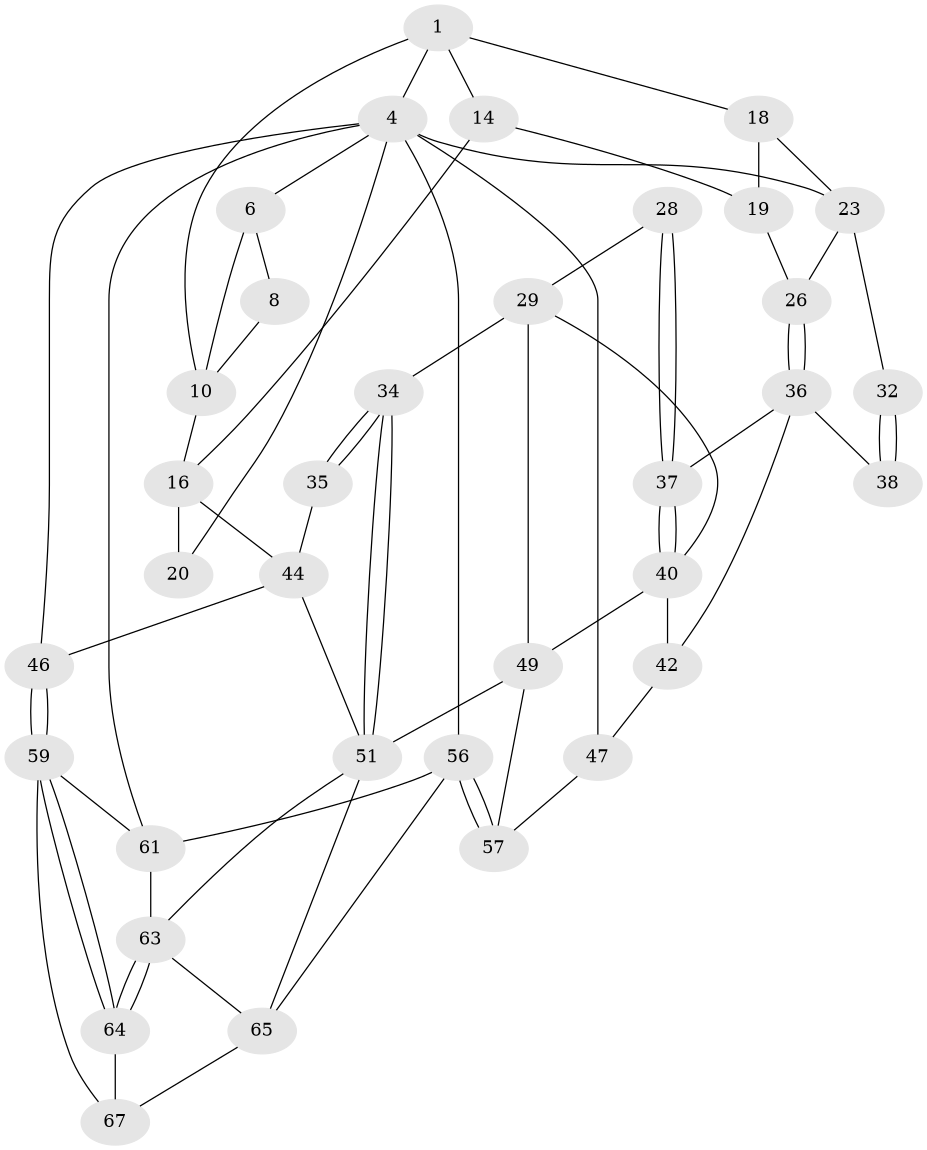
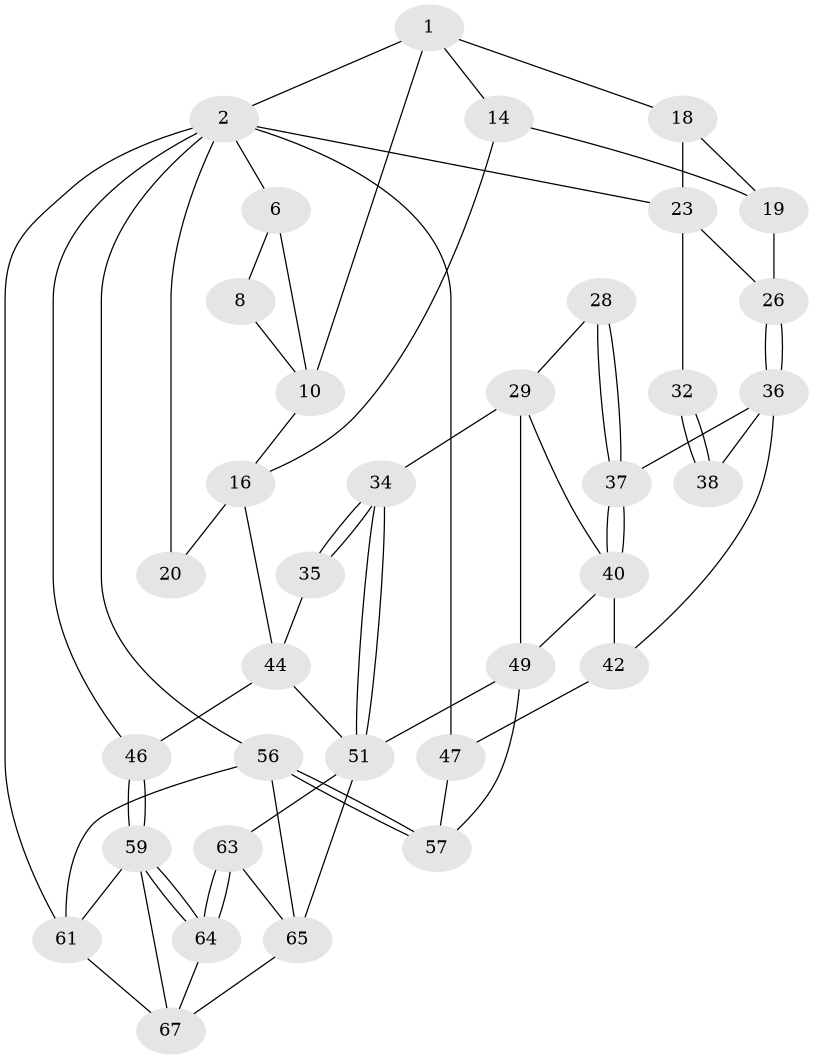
  graph {
    node [color=gray90 style=filled]
    1 [super="+2+9"]
-   4 [super="+55+5+22"]
+   4 [super="+55+5+22" label=2]
    10 [super="+11+12"]
    14 [super="+15"]
    18
    6 [super="+7"]
    20
    23 [super="+24"]
    46
    47 [super="+48"]
    56 [super="+69"]
    61 [super="+70"]
    16 [super="+30+17"]
    19
    8
    26 [super="+27"]
    32
    59 [super="+60"]
    57
    65 [super="+66"]
    67 [super="+68"]
    44 [super="+45"]
    29 [super="+33"]
    34
    40 [super="+43"]
    49 [super="+50+58"]
    35
    51 [super="+53"]
    36 [super="+39"]
    38
    28
    37
    42
    63
    64
    1 -- 4
    1 -- 10
    1 -- 14
    1 -- 18
    4 -- 6
    4 -- 20
    4 -- 23
    4 -- 46
    4 -- 47 [weight=2]
    4 -- 56
    4 -- 61 [weight=2]
    10 -- 16
    14 -- 16
    14 -- 19
    18 -- 23
    18 -- 19
    6 -- 10 [weight=2]
    6 -- 8
    23 -- 26
    23 -- 32 [weight=2]
    46 -- 59
    46 -- 59
    47 -- 57
    56 -- 61
    56 -- 57
    56 -- 57
    56 -- 65
-   61 -- 63
+   61 -- 67
    16 -- 20 [weight=2]
    16 -- 44
    19 -- 26
    8 -- 10
    26 -- 36
    26 -- 36
    32 -- 38
    32 -- 38
    59 -- 61
    59 -- 67
    59 -- 64
    59 -- 64
    65 -- 67
    44 -- 46
    44 -- 51
    29 -- 34
    29 -- 40
    29 -- 49
    34 -- 35
    34 -- 35
    34 -- 51
    34 -- 51
    40 -- 49
    40 -- 42
    49 -- 57
    49 -- 51 [weight=2]
    35 -- 44
    51 -- 65
    51 -- 63
    36 -- 38
    36 -- 37
    36 -- 42
    28 -- 29
    28 -- 37
    28 -- 37
    37 -- 40
    37 -- 40
    42 -- 47
    63 -- 65
    63 -- 64
    63 -- 64
    64 -- 67
  }
